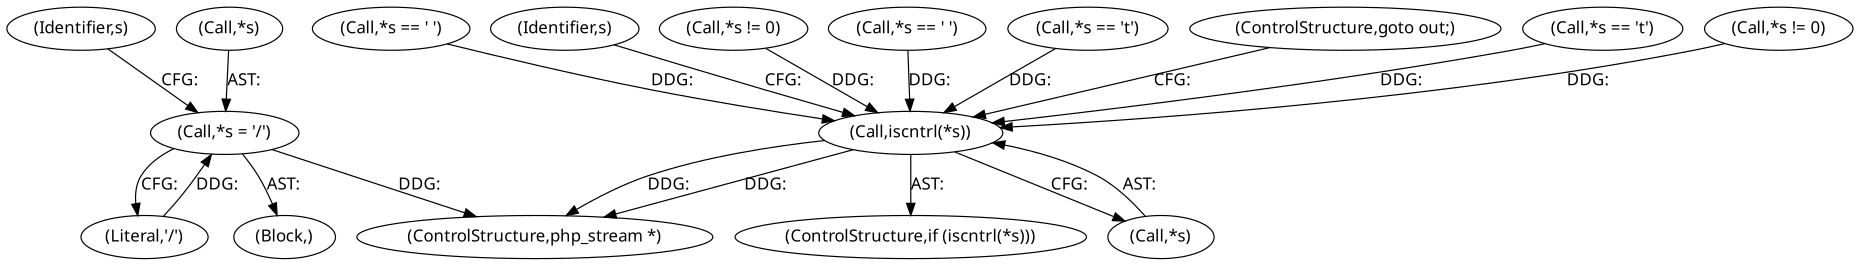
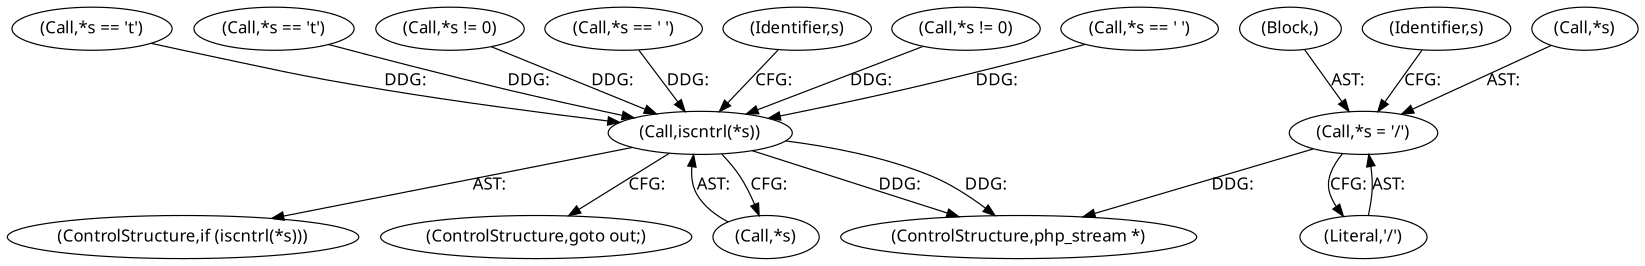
  digraph {
    fontname="Noto Sans"
    node [fontname="Noto Sans"]
    edge [fontname="Noto Sans"]
    n1 [label="(Call,*s = '/')"]
    n2 [label="(ControlStructure,php_stream *)"]
    n3 [label="(Literal,'/')"]
    n4 [label="(Block,)"]
    n5 [label="(Call,iscntrl(*s))"]
    n6 [label="(Call,*s)"]
    n7 [label="(ControlStructure,if (iscntrl(*s)))"]
    n8 [label="(Call,*s == '\t')"]
    n9 [label="(ControlStructure,goto out;)"]
    n10 [label="(Call,*s == '\t')"]
    n11 [label="(Identifier,s)"]
    n12 [label="(Call,*s)"]
    n13 [label="(Call,*s != 0)"]
    n14 [label="(Call,*s == ' ')"]
    n15 [label="(Identifier,s)"]
    n16 [label="(Call,*s != 0)"]
    n17 [label="(Call,*s == ' ')"]
    n1 -> n2 [label="DDG: "]
    n1 -> n3 [label="CFG: "]
-   n1 -> n4 [label="AST: "]
-   n3 -> n1 [label="DDG: "]
+   n4 -> n1 [label="AST: "]
+   n3 -> n1 [label="AST: "]
    n5 -> n2 [label="DDG: "]
    n5 -> n2 [label="DDG: "]
    n5 -> n6 [label="CFG: "]
    n5 -> n7 [label="AST: "]
    n6 -> n5 [label="AST: "]
    n8 -> n5 [label="DDG: "]
-   n9 -> n5 [label="CFG: "]
+   n5 -> n9 [label="CFG: "]
    n10 -> n5 [label="DDG: "]
    n11 -> n1 [label="CFG: "]
    n12 -> n1 [label="AST: "]
    n13 -> n5 [label="DDG: "]
    n14 -> n5 [label="DDG: "]
    n15 -> n5 [label="CFG: "]
    n16 -> n5 [label="DDG: "]
    n17 -> n5 [label="DDG: "]
  }
